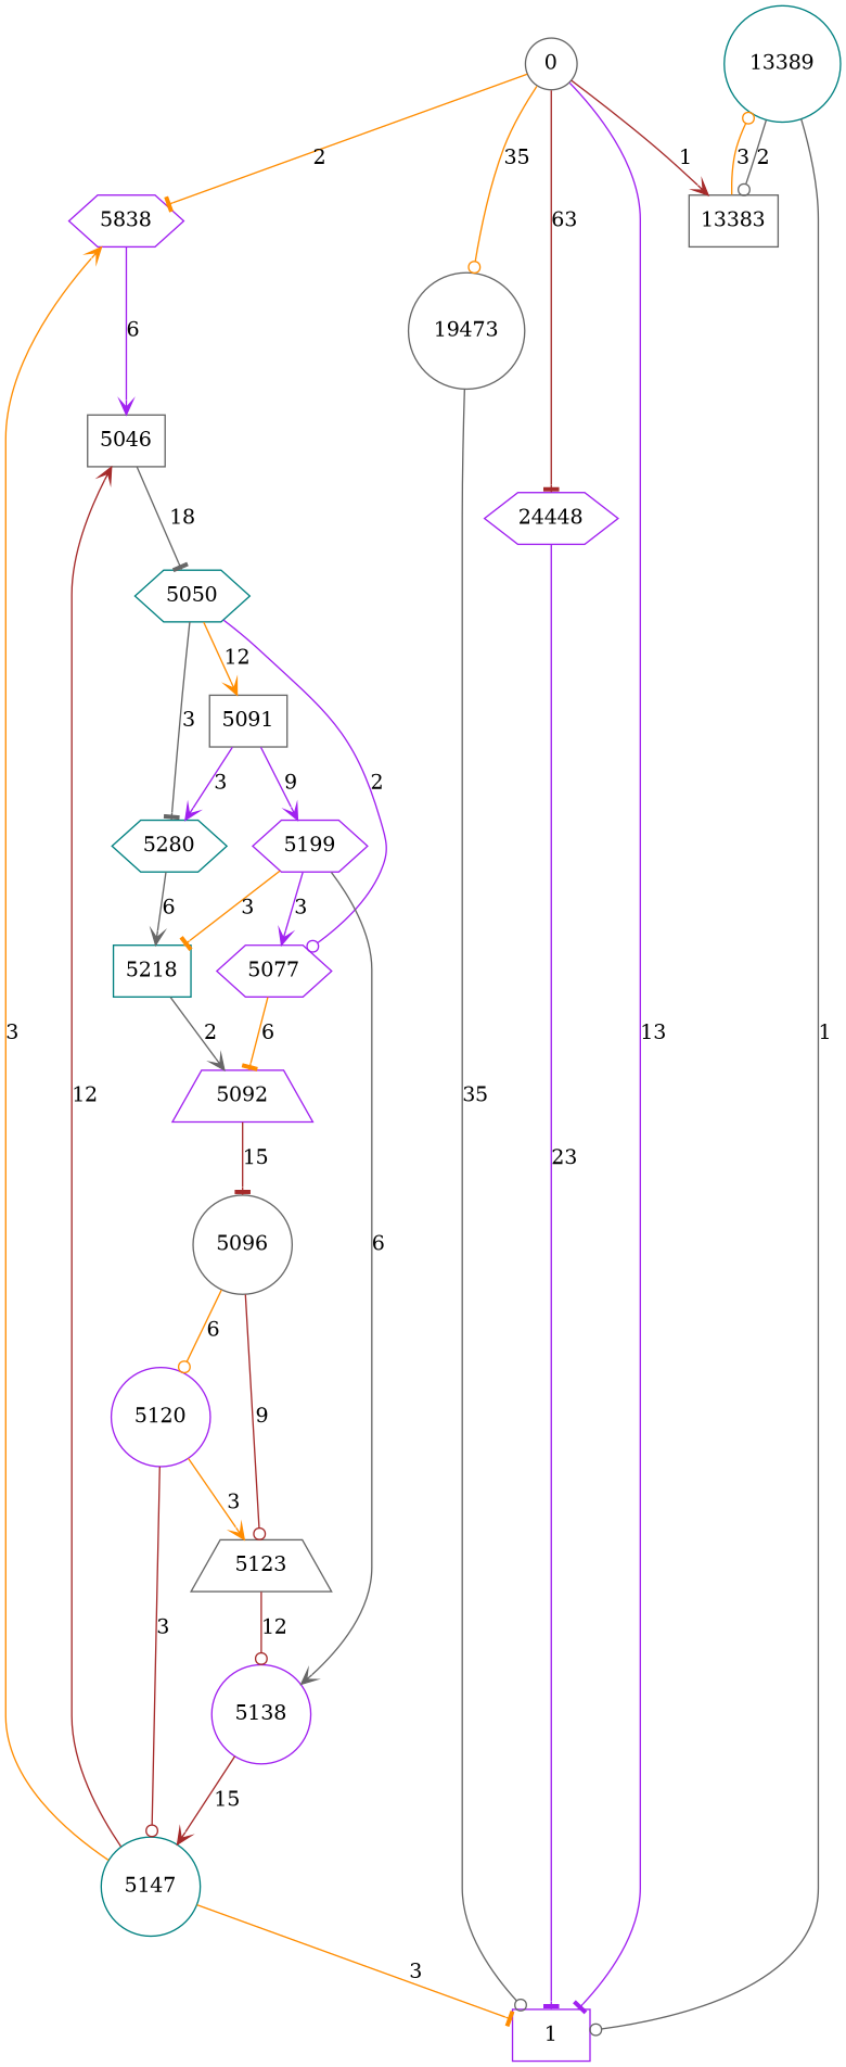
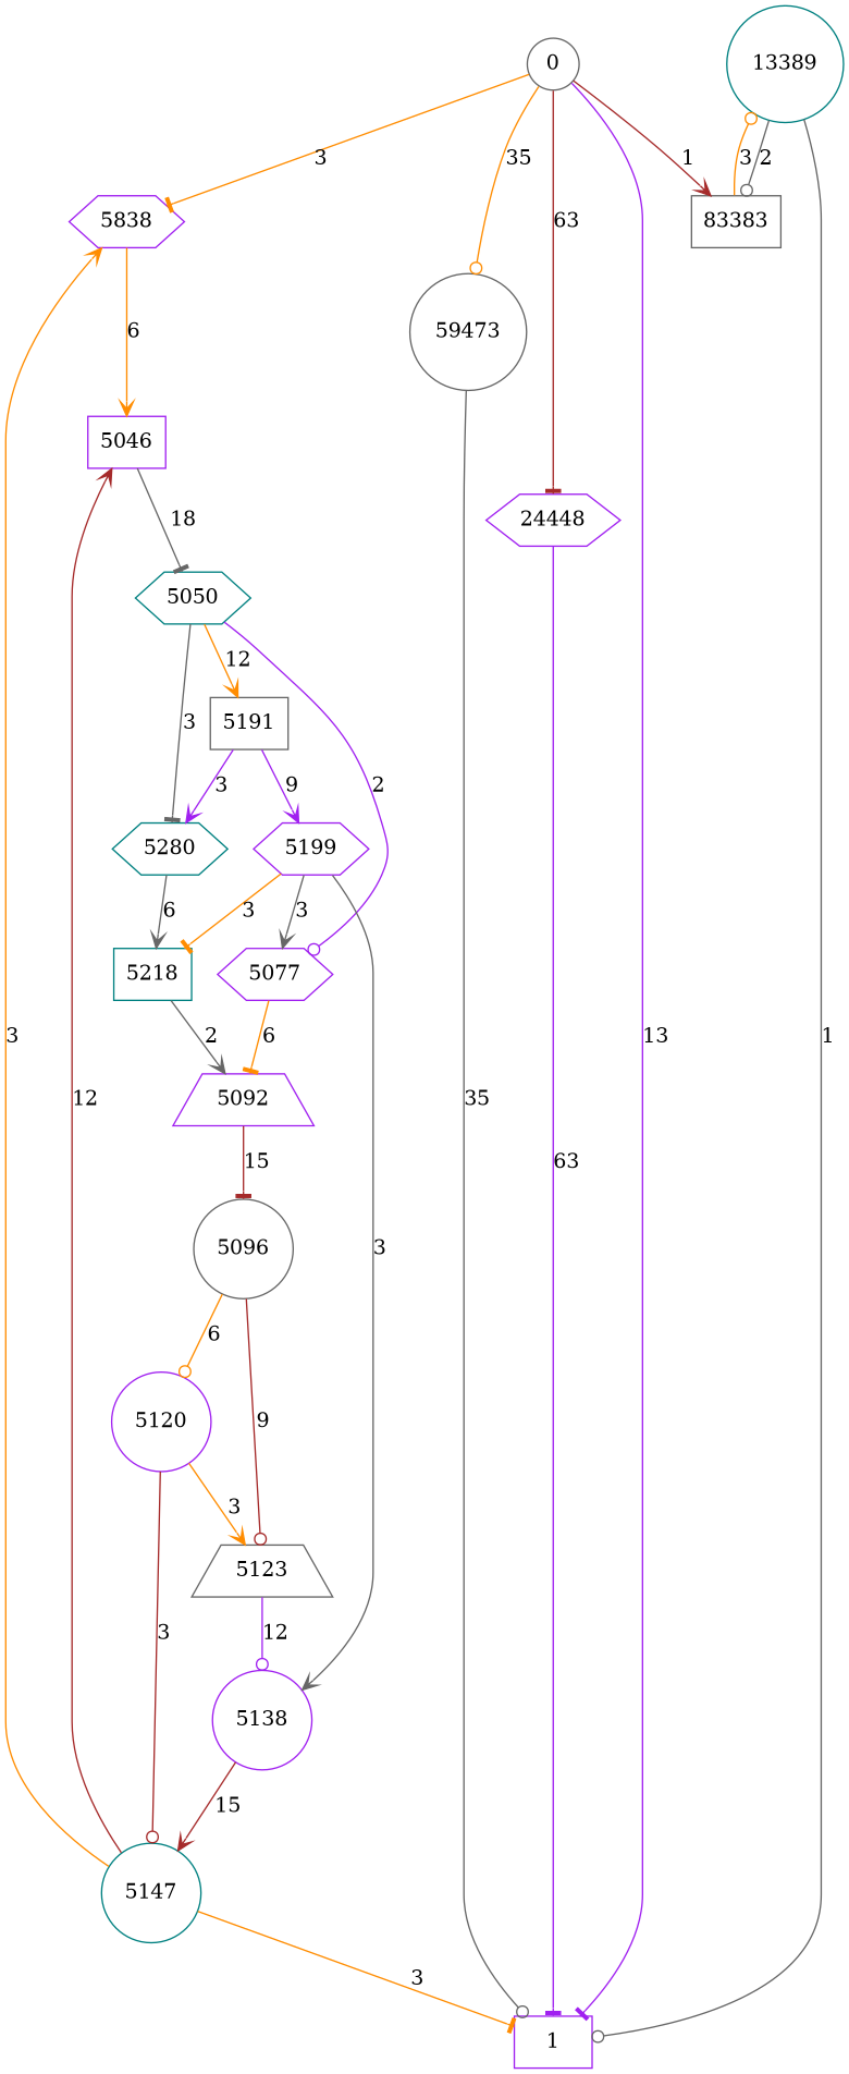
  digraph {
    rankdir=TB
    node [color=purple shape=circle]
    edge [arrowhead=vee color=darkorange]
    n1 [label=5838 shape=hexagon]
-   5046 [color=gray40 shape=box]
+   5046 [shape=box]
    5050 [color=teal shape=hexagon]
    5077 [shape=hexagon]
-   5191 [color=gray40 shape=box label=5091]
+   5191 [color=gray40 shape=box]
    5280 [color=teal shape=hexagon]
    5092 [shape=trapezium]
    5199 [shape=hexagon]
    5218 [color=teal shape=box]
    5096 [color=gray40]
    5138
    5120
    5123 [color=gray40 shape=trapezium]
    5147 [color=teal]
    1 [shape=box]
-   13383 [color=gray40 shape=box]
+   13383 [color=gray40 shape=box label=83383]
    13389 [color=teal]
-   19473 [color=gray40]
+   19473 [color=gray40 label=59473]
    24448 [shape=hexagon]
    0 [color=gray40]
-   n1 -> 5046 [color=purple label=6]
+   n1 -> 5046 [label=6]
    5046 -> 5050 [arrowhead=tee color=gray40 label=18]
    5050 -> 5077 [arrowhead=odot color=purple label=2]
    5050 -> 5191 [label=12]
    5050 -> 5280 [arrowhead=tee color=gray40 label=3]
    5077 -> 5092 [arrowhead=tee label=6]
    5191 -> 5280 [color=purple label=3]
    5191 -> 5199 [color=purple label=9]
    5280 -> 5218 [color=gray40 label=6]
    5092 -> 5096 [arrowhead=tee color=brown label=15]
-   5199 -> 5077 [color=purple label=3]
+   5199 -> 5077 [color=gray40 label=3]
    5199 -> 5218 [arrowhead=tee label=3]
-   5199 -> 5138 [color=gray40 label=6]
+   5199 -> 5138 [color=gray40 label=3]
    5218 -> 5092 [color=gray40 label=2]
    5096 -> 5120 [arrowhead=odot label=6]
    5096 -> 5123 [arrowhead=odot color=brown label=9]
    5138 -> 5147 [color=brown label=15]
    5120 -> 5123 [label=3]
    5120 -> 5147 [arrowhead=odot color=brown label=3]
-   5123 -> 5138 [arrowhead=odot color=brown label=12]
+   5123 -> 5138 [arrowhead=odot color=purple label=12]
    5147 -> n1 [label=3]
    5147 -> 5046 [color=brown label=12]
    5147 -> 1 [arrowhead=tee label=3]
    13383 -> 13389 [arrowhead=odot label=3]
    13389 -> 1 [arrowhead=odot color=gray40 label=1]
    13389 -> 13383 [arrowhead=odot color=gray40 label=2]
    19473 -> 1 [arrowhead=odot color=gray40 label=35]
-   24448 -> 1 [arrowhead=tee color=purple label=23]
-   0 -> n1 [arrowhead=tee label=2]
+   24448 -> 1 [arrowhead=tee color=purple label=63]
+   0 -> n1 [arrowhead=tee label=3]
    0 -> 1 [arrowhead=tee color=purple label=13]
    0 -> 13383 [color=brown label=1]
    0 -> 19473 [arrowhead=odot label=35]
    0 -> 24448 [arrowhead=tee color=brown label=63]
  }
